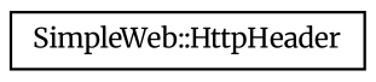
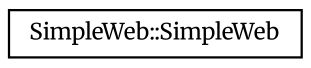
  digraph {
    rankdir=TB
    fontname=Merriweather
-   n1 [color=black fillcolor=white fontname=Merriweather fontsize=10 height=0.2 label="SimpleWeb::HttpHeader" shape=record style=filled width=0.4]
+   n1 [color=black fillcolor=white fontname=Merriweather fontsize=10 height=0.2 label="SimpleWeb::SimpleWeb" shape=record style=filled width=0.4]
  }
